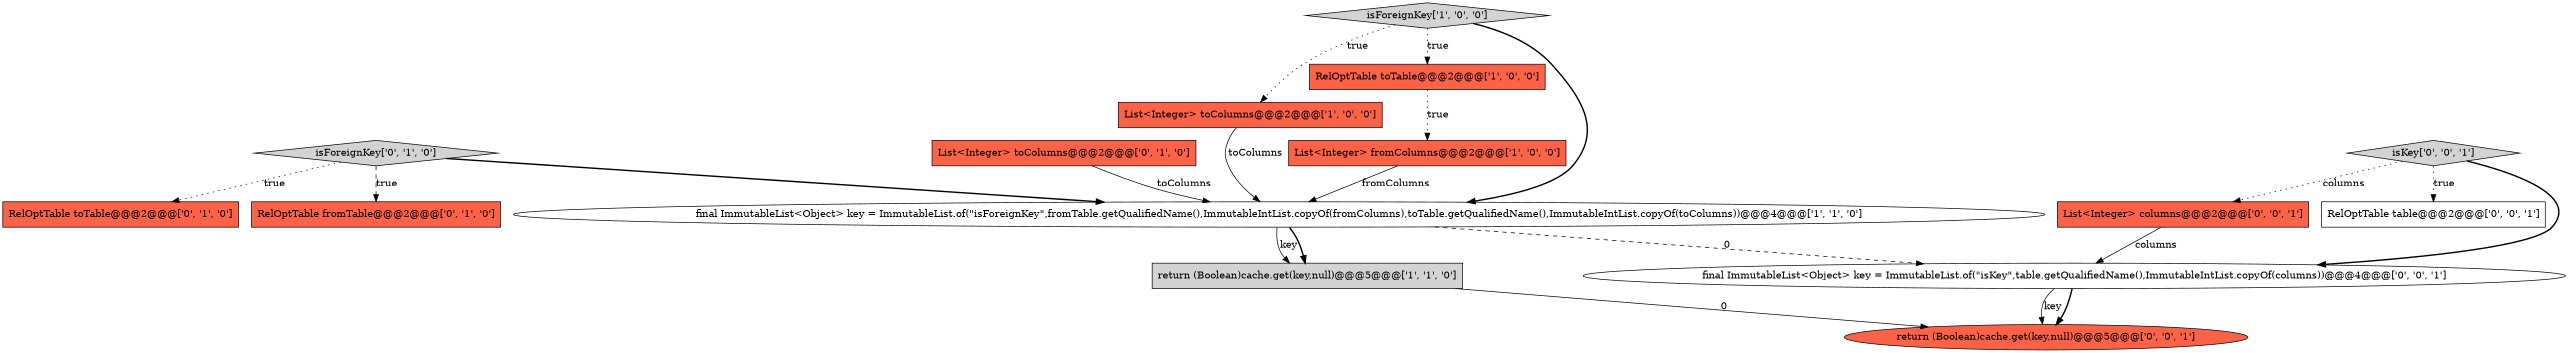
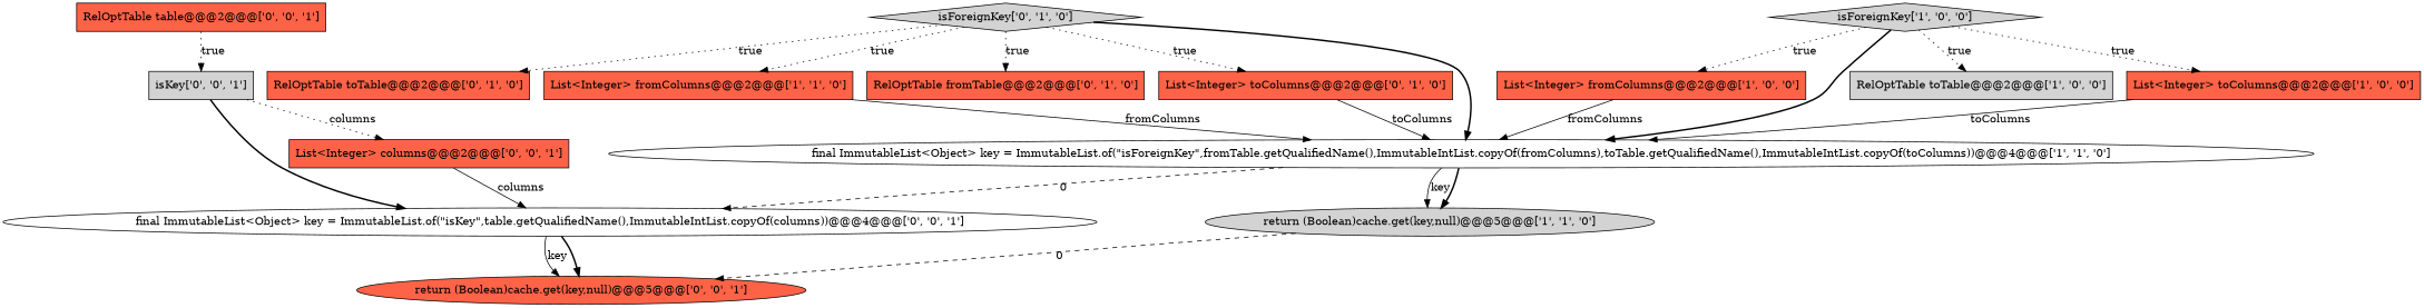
  digraph {
    node [fillcolor=tomato shape=box style=filled]
    edge [style=dotted]
    n1 [fillcolor=lightgray label="isForeignKey['0', '1', '0']" shape=diamond]
    n2 [label="List<Integer> toColumns@@@2@@@['0', '1', '0']"]
    n3 [label="RelOptTable toTable@@@2@@@['0', '1', '0']"]
    n4 [fillcolor=white label="final ImmutableList<Object> key = ImmutableList.of(\"isForeignKey\",fromTable.getQualifiedName(),ImmutableIntList.copyOf(fromColumns),toTable.getQualifiedName(),ImmutableIntList.copyOf(toColumns))@@@4@@@['1', '1', '0']" shape=ellipse]
    n5 [label="RelOptTable fromTable@@@2@@@['0', '1', '0']"]
+   n6 [label="List<Integer> fromColumns@@@2@@@['1', '1', '0']"]
    n7 [fillcolor=white label="final ImmutableList<Object> key = ImmutableList.of(\"isKey\",table.getQualifiedName(),ImmutableIntList.copyOf(columns))@@@4@@@['0', '0', '1']" shape=ellipse]
-   n8 [fillcolor=lightgray label="return (Boolean)cache.get(key,null)@@@5@@@['1', '1', '0']"]
+   n8 [fillcolor=lightgray label="return (Boolean)cache.get(key,null)@@@5@@@['1', '1', '0']" shape=ellipse]
    n9 [label="List<Integer> toColumns@@@2@@@['1', '0', '0']"]
    n10 [label="return (Boolean)cache.get(key,null)@@@5@@@['0', '0', '1']" shape=ellipse]
-   n11 [fillcolor=lightgray label="isKey['0', '0', '1']" shape=diamond]
+   n11 [fillcolor=lightgray label="isKey['0', '0', '1']"]
    n12 [label="List<Integer> columns@@@2@@@['0', '0', '1']"]
-   n13 [fillcolor=white label="RelOptTable table@@@2@@@['0', '0', '1']"]
-   n14 [label="RelOptTable toTable@@@2@@@['1', '0', '0']"]
+   n13 [label="RelOptTable table@@@2@@@['0', '0', '1']"]
+   n14 [fillcolor=lightgray label="RelOptTable toTable@@@2@@@['1', '0', '0']"]
    n15 [label="List<Integer> fromColumns@@@2@@@['1', '0', '0']"]
    n16 [fillcolor=lightgray label="isForeignKey['1', '0', '0']" shape=diamond]
+   n1 -> n2 [label=true]
    n1 -> n3 [label=true]
    n1 -> n4 [style=bold]
-   n1 -> n5 [label=true style=dashed]
+   n1 -> n5 [label=true]
+   n1 -> n6 [label=true]
    n2 -> n4 [label=toColumns style=solid]
    n4 -> n7 [label=0 style=dashed]
    n4 -> n8 [label=key style=solid]
    n4 -> n8 [style=bold]
+   n6 -> n4 [label=fromColumns style=solid]
    n7 -> n10 [style=bold]
    n7 -> n10 [label=key style=solid]
-   n8 -> n10 [label=0 style=solid]
+   n8 -> n10 [label=0 style=dashed]
    n9 -> n4 [label=toColumns style=solid]
    n11 -> n7 [style=bold]
    n11 -> n12 [label=columns]
-   n11 -> n13 [label=true]
+   n13 -> n11 [label=true]
    n12 -> n7 [label=columns style=solid]
    n15 -> n4 [label=fromColumns style=solid]
    n16 -> n4 [style=bold]
    n16 -> n9 [label=true]
    n16 -> n14 [label=true]
-   n14 -> n15 [label=true]
+   n16 -> n15 [label=true]
  }
